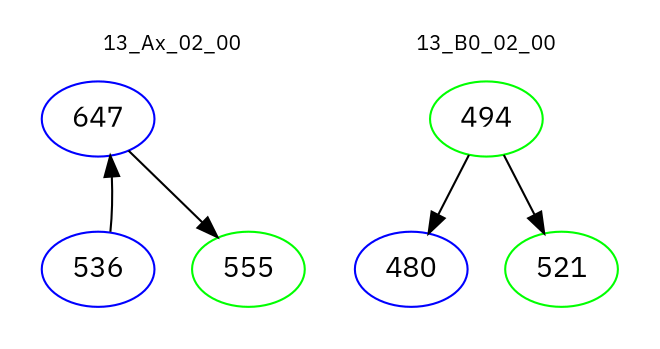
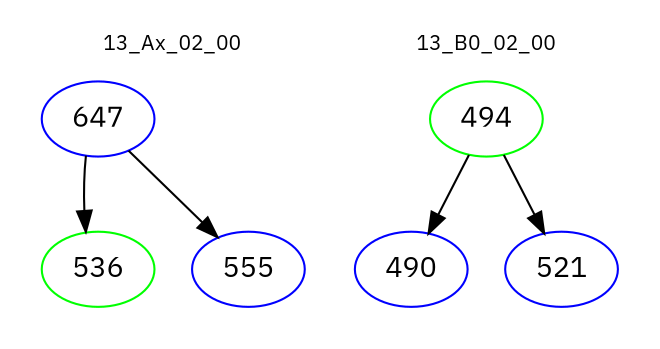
  digraph {
    fontname="IBM Plex Sans"
    node [color=blue fontname="IBM Plex Sans"]
    edge [color=black fontname="IBM Plex Sans"]
    n1 [label=647]
-   n2 [label=536]
-   n3 [color=green label=555]
+   n2 [color=green label=536]
+   n3 [label=555]
    n4 [color=green label=494]
-   n5 [label=480]
-   n6 [color=green label=521]
+   n5 [label=490]
+   n6 [label=521]
    subgraph cluster_1 {
      color=white
      fontsize=10
      label="13_Ax_02_00"
      n1
      n2
      n3
    }
    subgraph cluster_2 {
      color=white
      fontsize=10
      label="13_B0_02_00"
      n4
      n5
      n6
    }
-   n2 -> n1
+   n1 -> n2
    n1 -> n3
    n4 -> n5
    n4 -> n6
  }
